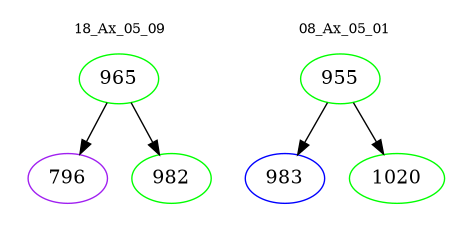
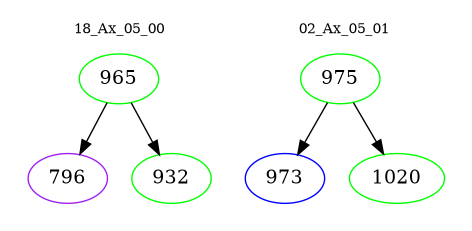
  digraph {
    node [color=green]
    edge [color=black]
    n1 [label=965]
    n2 [color=purple label=796]
-   n3 [label=982]
-   n4 [label=955]
-   n5 [color=blue label=983]
+   n3 [label=932]
+   n4 [label=975]
+   n5 [color=blue label=973]
    n6 [label=1020]
    subgraph cluster_1 {
      color=white
      fontsize=10
-     label="18_Ax_05_09"
+     label="18_Ax_05_00"
      n1
      n2
      n3
    }
    subgraph cluster_2 {
      color=white
      fontsize=10
-     label="08_Ax_05_01"
+     label="02_Ax_05_01"
      n4
      n5
      n6
    }
    n1 -> n2
    n1 -> n3
    n4 -> n5
    n4 -> n6
  }
